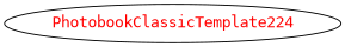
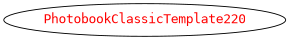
  digraph {
    concentrate=true
    rankdir=LR
    ranksep=2.0
    splines=ortho
    fontname="DejaVu Sans Mono"
-   PhotobookClassicTemplate220 [fontcolor=red fontname="DejaVu Sans Mono" label=PhotobookClassicTemplate224]
+   PhotobookClassicTemplate220 [fontcolor=red fontname="DejaVu Sans Mono"]
  }
